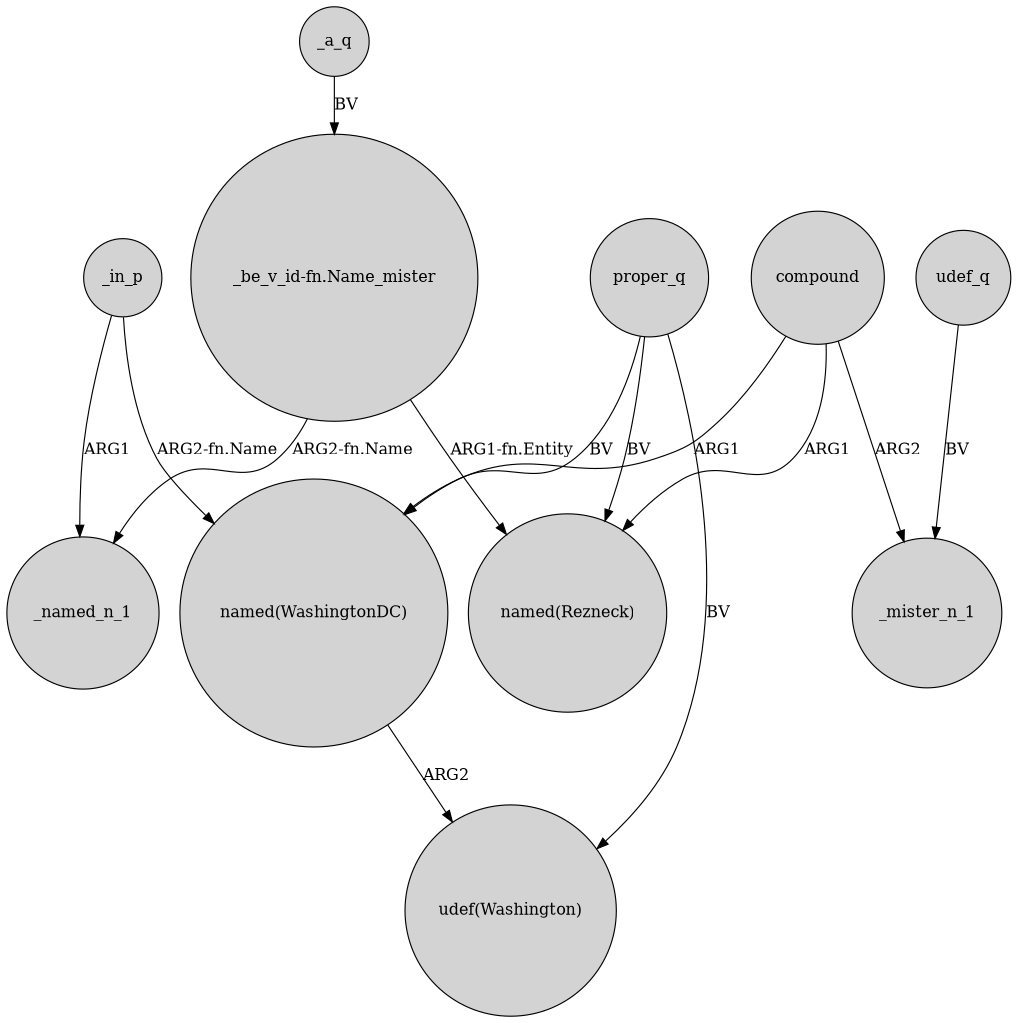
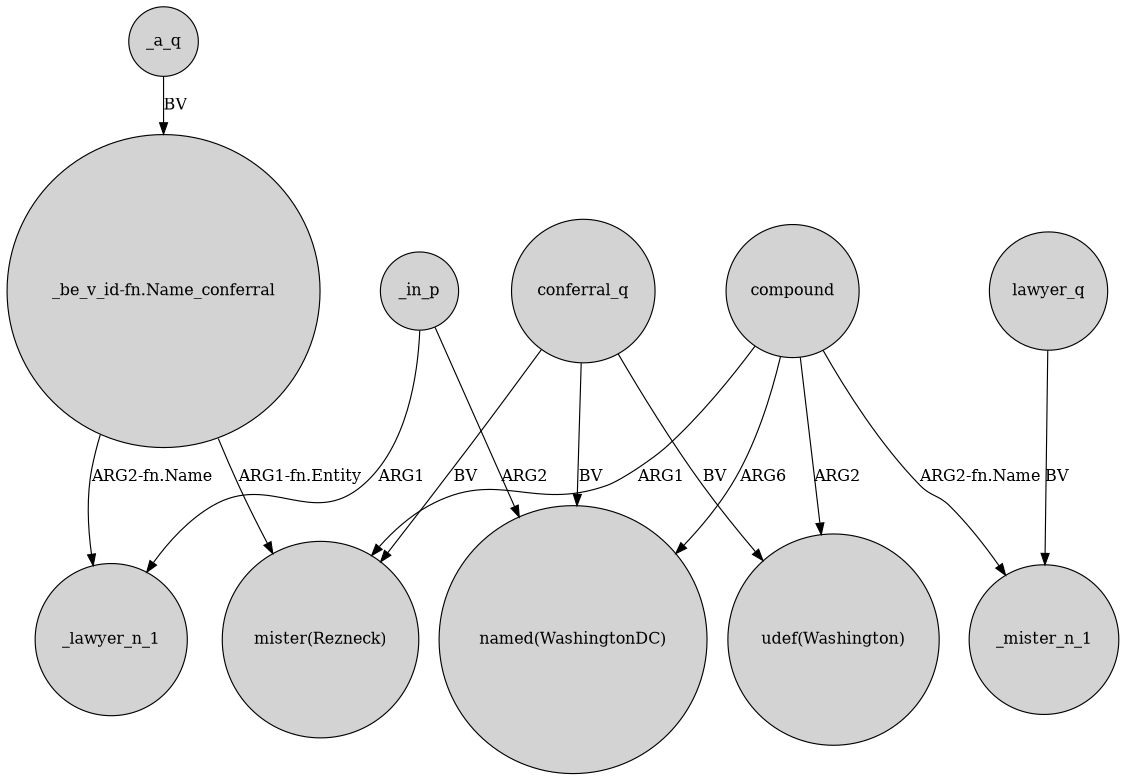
  digraph {
    node [shape=circle style=filled]
-   "_be_v_id-fn.Name_conferral" [label="_be_v_id-fn.Name_mister"]
-   _lawyer_n_1 [label=_named_n_1]
-   "named(Rezneck)"
+   "_be_v_id-fn.Name_conferral"
+   _lawyer_n_1
+   "named(Rezneck)" [label="mister(Rezneck)"]
    compound
    "named(WashingtonDC)"
    n6 [label="udef(Washington)"]
    _mister_n_1
-   proper_q
-   udef_q
+   proper_q [label=conferral_q]
+   udef_q [label=lawyer_q]
    _in_p
    _a_q
    "_be_v_id-fn.Name_conferral" -> _lawyer_n_1 [label="ARG2-fn.Name"]
    "_be_v_id-fn.Name_conferral" -> "named(Rezneck)" [label="ARG1-fn.Entity"]
    compound -> "named(Rezneck)" [label=ARG1]
-   compound -> "named(WashingtonDC)" [label=ARG1]
-   "named(WashingtonDC)" -> n6 [label=ARG2]
-   compound -> _mister_n_1 [label=ARG2]
+   compound -> "named(WashingtonDC)" [label=ARG6]
+   compound -> n6 [label=ARG2]
+   compound -> _mister_n_1 [label="ARG2-fn.Name"]
    proper_q -> "named(Rezneck)" [label=BV]
    proper_q -> "named(WashingtonDC)" [label=BV]
    proper_q -> n6 [label=BV]
    udef_q -> _mister_n_1 [label=BV]
    _in_p -> _lawyer_n_1 [label=ARG1]
-   _in_p -> "named(WashingtonDC)" [label="ARG2-fn.Name"]
+   _in_p -> "named(WashingtonDC)" [label=ARG2]
    _a_q -> "_be_v_id-fn.Name_conferral" [label=BV]
  }
